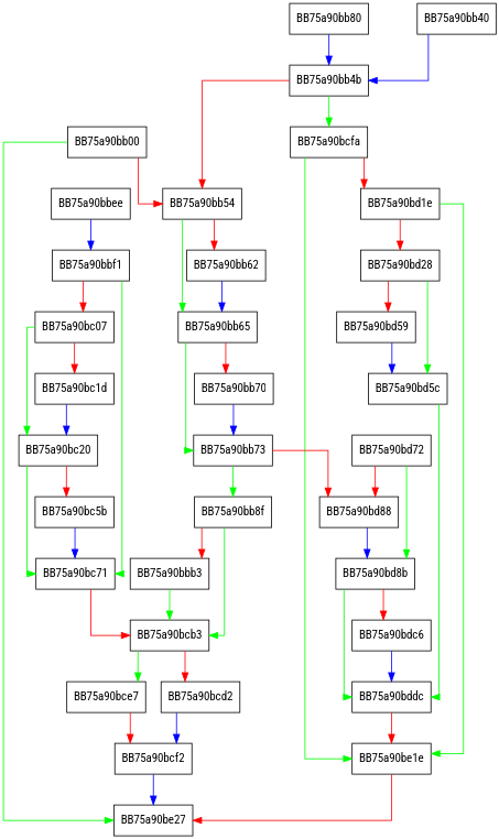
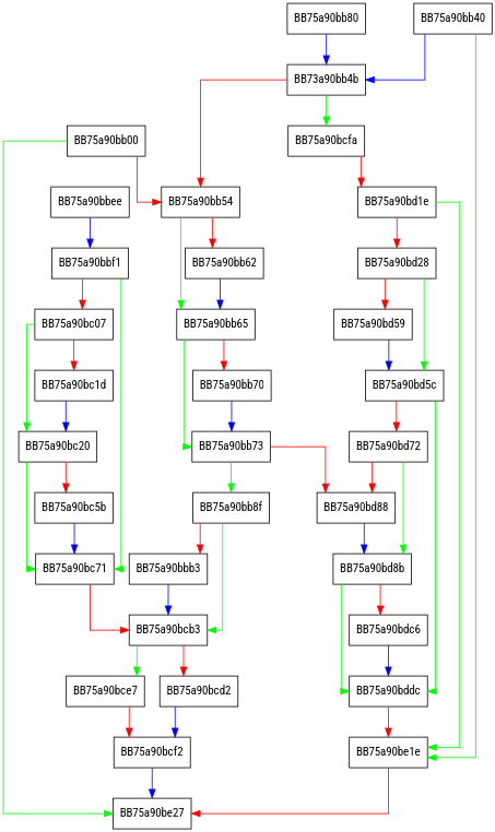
  digraph {
    fontname="Roboto Condensed"
    splines=ortho
    node [fontname="Roboto Condensed" shape=box]
    edge [color=red fontname="Roboto Condensed"]
    BB75a90bb00
    BB75a90be27
    BB75a90bb54
    BB75a90bb40
-   BB75a90bb4b
+   BB75a90bb4b [label=BB73a90bb4b]
    BB75a90bcfa
    BB75a90be1e
    BB75a90bd1e
    BB75a90bb65
    BB75a90bb62
    BB75a90bd28
    BB75a90bb73
    BB75a90bb70
    BB75a90bb8f
    BB75a90bd88
    BB75a90bcb3
    BB75a90bbb3
    BB75a90bb80
    BB75a90bce7
    BB75a90bcd2
    BB75a90bcf2
    BB75a90bbf1
    BB75a90bc71
    BB75a90bc07
    BB75a90bbee
    BB75a90bc20
    BB75a90bc1d
    BB75a90bc5b
    BB75a90bd5c
    BB75a90bd59
    BB75a90bddc
    BB75a90bd72
    BB75a90bd8b
    BB75a90bdc6
    BB75a90bb00 -> BB75a90be27 [color=green]
    BB75a90bb00 -> BB75a90bb54
    BB75a90bb54 -> BB75a90bb65 [color=green]
    BB75a90bb54 -> BB75a90bb62
    BB75a90bb40 -> BB75a90bb4b [color=blue]
    BB75a90bb4b -> BB75a90bb54
    BB75a90bb4b -> BB75a90bcfa [color=green]
-   BB75a90bcfa -> BB75a90be1e [color=green]
+   BB75a90bb40 -> BB75a90be1e [color=green]
    BB75a90bcfa -> BB75a90bd1e
    BB75a90be1e -> BB75a90be27
    BB75a90bd1e -> BB75a90be1e [color=green]
    BB75a90bd1e -> BB75a90bd28
    BB75a90bb65 -> BB75a90bb73 [color=green]
    BB75a90bb65 -> BB75a90bb70
    BB75a90bb62 -> BB75a90bb65 [color=blue]
    BB75a90bd28 -> BB75a90bd5c [color=green]
    BB75a90bd28 -> BB75a90bd59
    BB75a90bb73 -> BB75a90bb8f [color=green]
    BB75a90bb73 -> BB75a90bd88
    BB75a90bb70 -> BB75a90bb73 [color=blue]
    BB75a90bb8f -> BB75a90bcb3 [color=green]
    BB75a90bb8f -> BB75a90bbb3
    BB75a90bd88 -> BB75a90bd8b [color=blue]
    BB75a90bcb3 -> BB75a90bce7 [color=green]
    BB75a90bcb3 -> BB75a90bcd2
-   BB75a90bbb3 -> BB75a90bcb3 [color=green]
+   BB75a90bbb3 -> BB75a90bcb3 [color=blue]
    BB75a90bb80 -> BB75a90bb4b [color=blue]
    BB75a90bce7 -> BB75a90bcf2
    BB75a90bcd2 -> BB75a90bcf2 [color=blue]
    BB75a90bcf2 -> BB75a90be27 [color=blue]
    BB75a90bbf1 -> BB75a90bc71 [color=green]
    BB75a90bbf1 -> BB75a90bc07
    BB75a90bc71 -> BB75a90bcb3
    BB75a90bc07 -> BB75a90bc20 [color=green]
    BB75a90bc07 -> BB75a90bc1d
    BB75a90bbee -> BB75a90bbf1 [color=blue]
    BB75a90bc20 -> BB75a90bc71 [color=green]
    BB75a90bc20 -> BB75a90bc5b
    BB75a90bc1d -> BB75a90bc20 [color=blue]
    BB75a90bc5b -> BB75a90bc71 [color=blue]
    BB75a90bd5c -> BB75a90bddc [color=green]
+   BB75a90bd5c -> BB75a90bd72
    BB75a90bd59 -> BB75a90bd5c [color=blue]
    BB75a90bddc -> BB75a90be1e
    BB75a90bd72 -> BB75a90bd88
    BB75a90bd72 -> BB75a90bd8b [color=green]
    BB75a90bd8b -> BB75a90bddc [color=green]
    BB75a90bd8b -> BB75a90bdc6
    BB75a90bdc6 -> BB75a90bddc [color=blue]
  }
